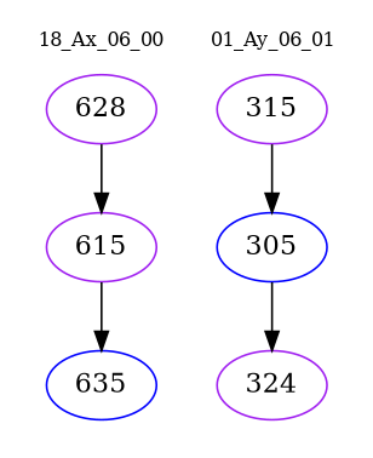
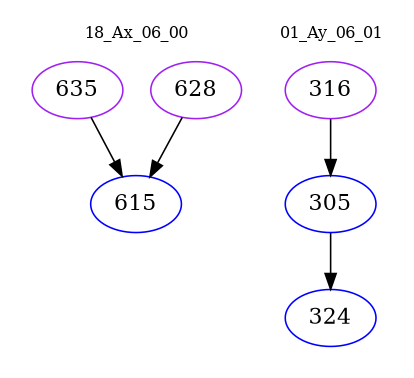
  digraph {
    node [color=purple]
    edge [color=black]
    n1 [label=628]
-   n2 [label=615]
-   n3 [color=blue label=635]
-   n4 [label=315]
+   n2 [color=blue label=615]
+   n3 [label=635]
+   n4 [label=316]
    n5 [color=blue label=305]
-   n6 [label=324]
+   n6 [color=blue label=324]
    subgraph cluster_1 {
      color=white
      fontsize=10
      label="18_Ax_06_00"
      n1
      n2
      n3
    }
    subgraph cluster_2 {
      color=white
      fontsize=10
      label="01_Ay_06_01"
      n4
      n5
      n6
    }
    n1 -> n2
-   n2 -> n3
+   n3 -> n2
    n4 -> n5
    n5 -> n6
  }
